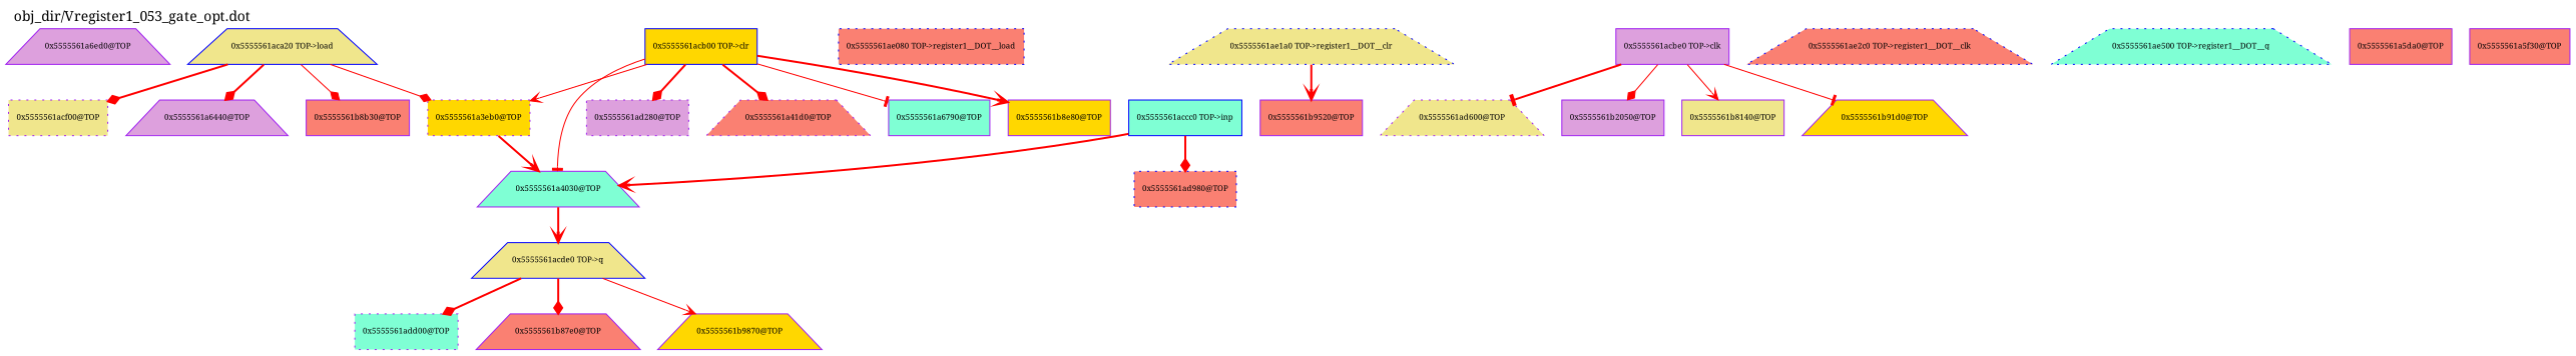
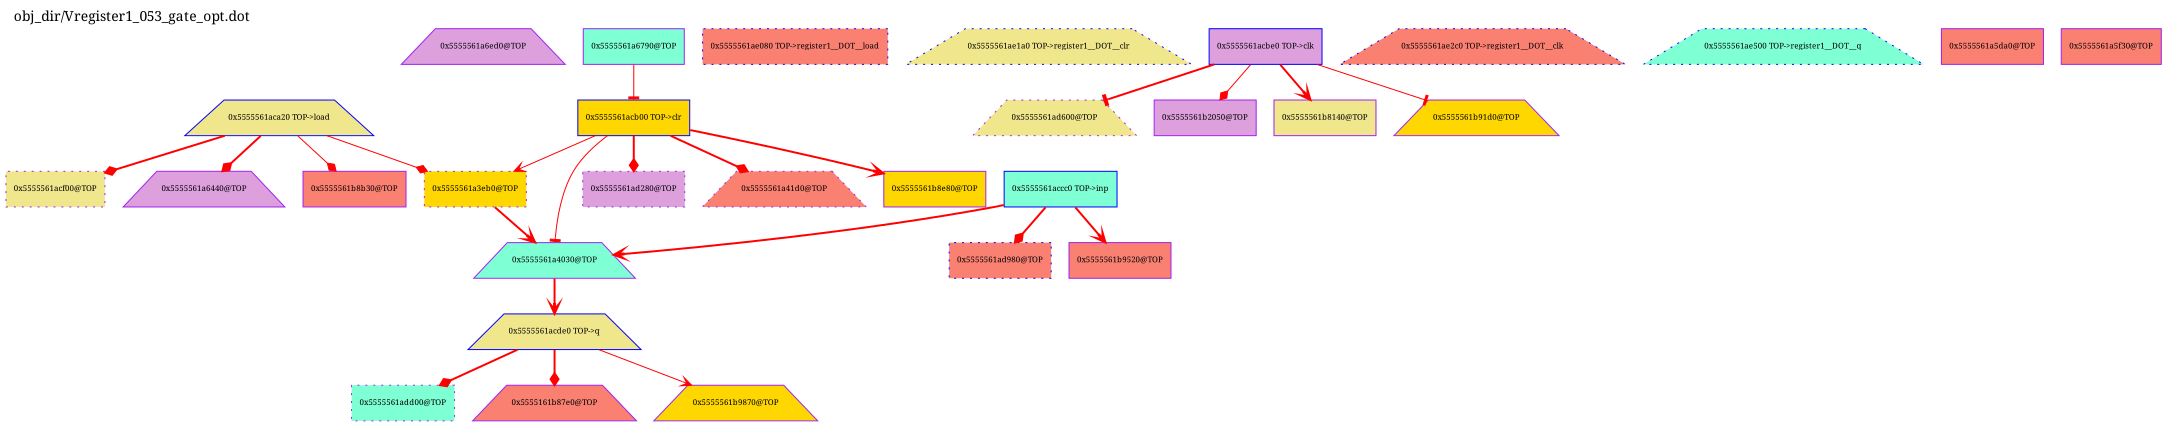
  digraph {
    fontname="Noto Serif"
    label="obj_dir/Vregister1_053_gate_opt.dot"
    labeljust=l
    labelloc=t
    rankdir=TB
    node [color=purple fillcolor=salmon fontname="Noto Serif" fontsize=8 shape=box style=filled]
    edge [arrowhead=diamond color=red fontname="Noto Serif" fontsize=8 style=bold weight=1]
    n1 [fillcolor=plum label="0x5555561a6ed0@TOP" shape=trapezium]
    n2 [fillcolor=khaki label="0x5555561acf00@TOP" style="dotted,filled"]
    n3 [color=blue fillcolor=khaki label="0x5555561aca20 TOP->load" shape=trapezium]
    n4 [fillcolor=gold label="0x5555561a3eb0@TOP" style="dotted,filled"]
    n5 [fillcolor=plum label="0x5555561a6440@TOP" shape=trapezium]
    n6 [label="0x5555561b8b30@TOP"]
    n7 [fillcolor=aquamarine label="0x5555561a4030@TOP" shape=trapezium]
    n8 [color=blue fillcolor=khaki label="0x5555561acde0 TOP->q" shape=trapezium]
    n9 [color=blue label="0x5555561ae080 TOP->register1__DOT__load" style="dotted,filled"]
    n10 [fillcolor=plum label="0x5555561ad280@TOP" style="dotted,filled"]
    n11 [color=blue fillcolor=gold label="0x5555561acb00 TOP->clr"]
    n12 [label="0x5555561a41d0@TOP" shape=trapezium style="dotted,filled"]
    n13 [fillcolor=aquamarine label="0x5555561a6790@TOP"]
    n14 [fillcolor=gold label="0x5555561b8e80@TOP"]
    n15 [color=blue fillcolor=khaki label="0x5555561ae1a0 TOP->register1__DOT__clr" shape=trapezium style="dotted,filled"]
    n16 [fillcolor=khaki label="0x5555561ad600@TOP" shape=trapezium style="dotted,filled"]
-   n17 [fillcolor=plum label="0x5555561acbe0 TOP->clk"]
+   n17 [color=blue fillcolor=plum label="0x5555561acbe0 TOP->clk"]
    n18 [fillcolor=plum label="0x5555561b2050@TOP"]
    n19 [fillcolor=khaki label="0x5555561b8140@TOP"]
    n20 [fillcolor=gold label="0x5555561b91d0@TOP" shape=trapezium]
    n21 [color=blue label="0x5555561ae2c0 TOP->register1__DOT__clk" shape=trapezium style="dotted,filled"]
    n22 [color=blue label="0x5555561ad980@TOP" style="dotted,filled"]
    n23 [color=blue fillcolor=aquamarine label="0x5555561accc0 TOP->inp"]
    n24 [label="0x5555561b9520@TOP"]
    n25 [fillcolor=aquamarine label="0x5555561add00@TOP" style="dotted,filled"]
-   n26 [label="0x5555561b87e0@TOP" shape=trapezium]
+   n26 [label="0x5555161b87e0@TOP" shape=trapezium]
    n27 [fillcolor=gold label="0x5555561b9870@TOP" shape=trapezium]
    n28 [color=blue fillcolor=aquamarine label="0x5555561ae500 TOP->register1__DOT__q" shape=trapezium style="dotted,filled"]
    n29 [label="0x5555561a5da0@TOP"]
    n30 [label="0x5555561a5f30@TOP"]
    n3 -> n2
    n3 -> n4 [style=solid]
    n3 -> n5
    n3 -> n6 [style=solid]
    n4 -> n7 [arrowhead=vee]
    n7 -> n8 [arrowhead=vee weight=2]
    n8 -> n25
    n8 -> n26
    n8 -> n27 [arrowhead=vee style=solid]
    n11 -> n4 [arrowhead=vee style=solid]
    n11 -> n7 [arrowhead=tee style=solid]
    n11 -> n10
    n11 -> n12
-   n11 -> n13 [arrowhead=tee style=solid]
+   n13 -> n11 [arrowhead=tee style=solid]
    n11 -> n14 [arrowhead=vee]
    n17 -> n16 [arrowhead=tee]
    n17 -> n18 [style=solid]
-   n17 -> n19 [arrowhead=vee style=solid]
+   n17 -> n19 [arrowhead=vee]
    n17 -> n20 [arrowhead=tee style=solid]
    n23 -> n7 [arrowhead=vee]
    n23 -> n22
-   n15 -> n24 [arrowhead=vee]
+   n23 -> n24 [arrowhead=vee]
  }
